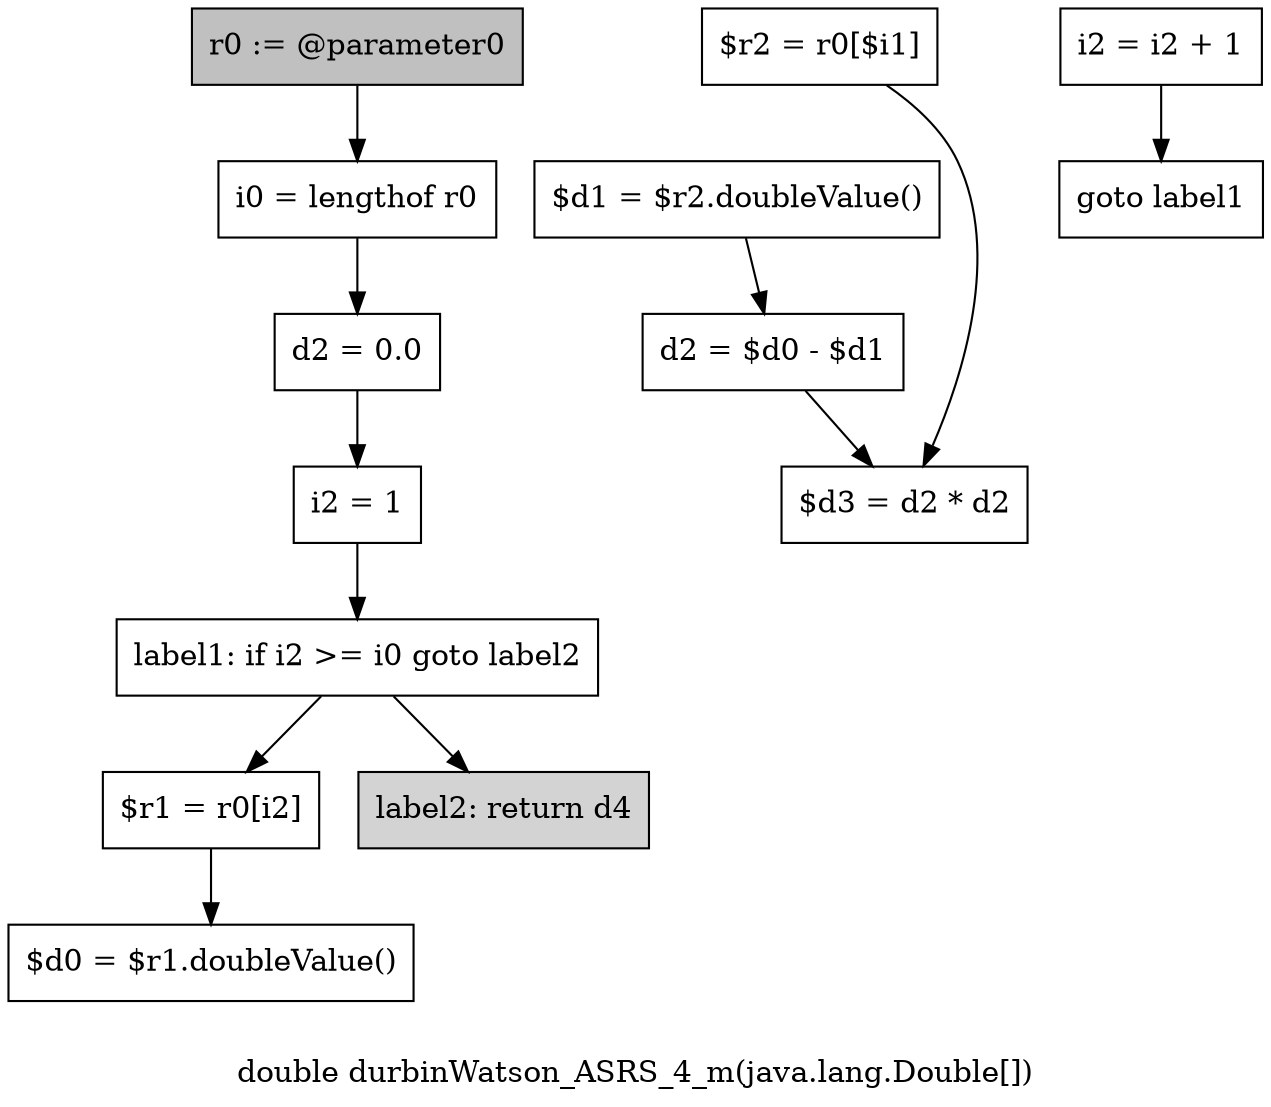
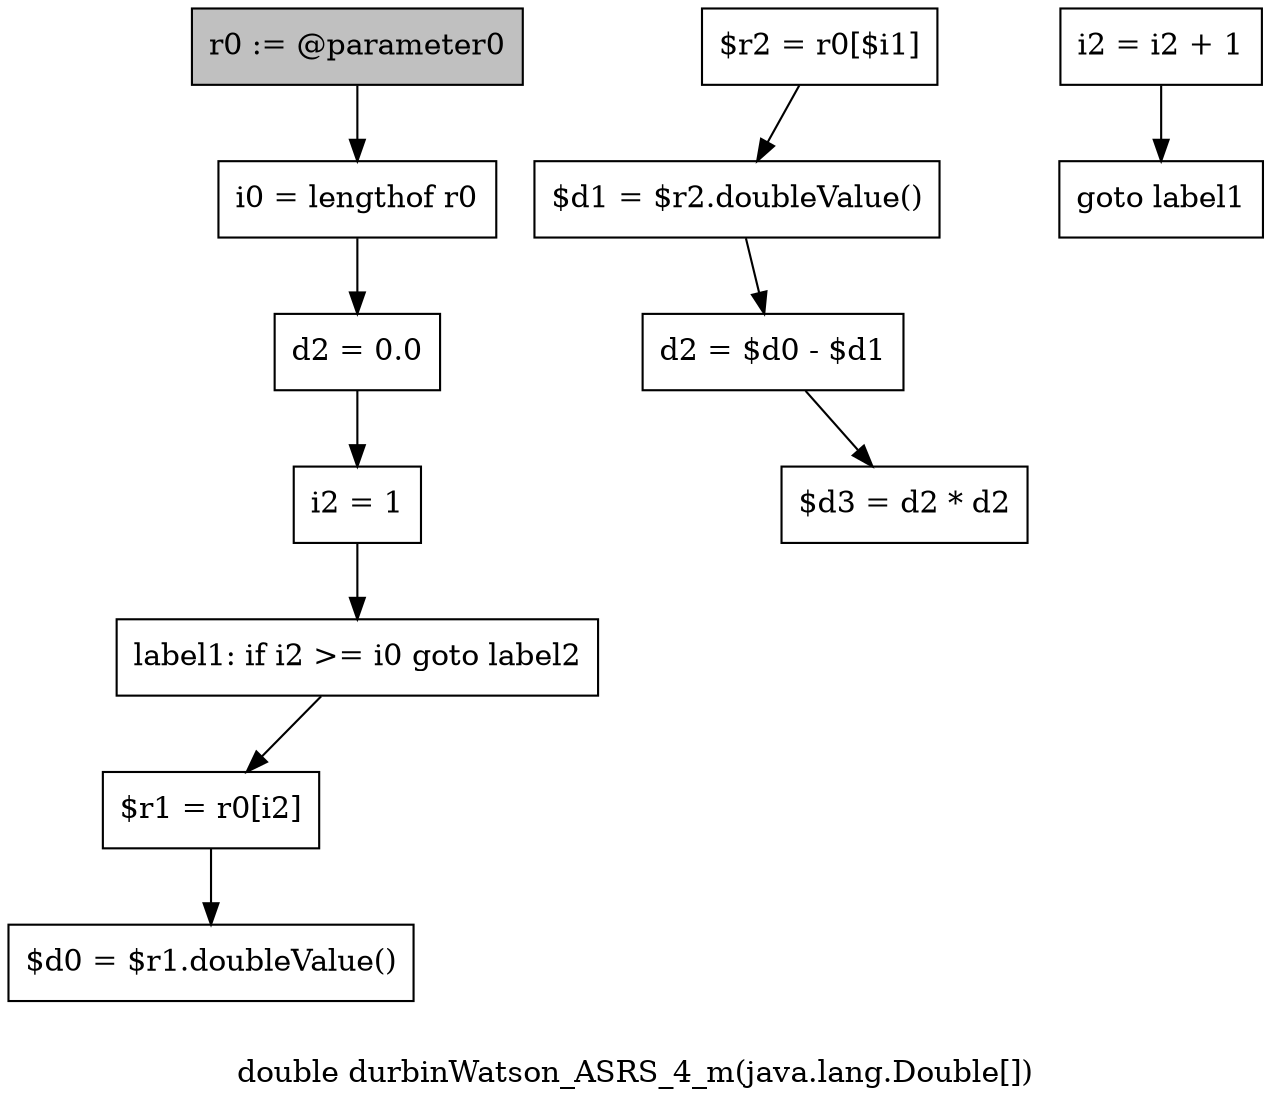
  digraph {
    label="double durbinWatson_ASRS_4_m(java.lang.Double[])"
    node [shape=box]
    n1 [fillcolor=gray label="r0 := @parameter0" style=filled]
    n2 [label="i0 = lengthof r0"]
    n3 [label="d2 = 0.0"]
    n4 [label="i2 = 1"]
    n5 [label="label1: if i2 >= i0 goto label2"]
    n6 [label="$r1 = r0[i2]"]
-   n7 [fillcolor=lightgray label="label2: return d4" style=filled]
    n8 [label="$d0 = $r1.doubleValue()"]
    n9 [label="$r2 = r0[$i1]"]
    n10 [label="$d1 = $r2.doubleValue()"]
    n11 [label="d2 = $d0 - $d1"]
    n12 [label="$d3 = d2 * d2"]
    n13 [label="i2 = i2 + 1"]
    n14 [label="goto label1"]
    n1 -> n2
    n2 -> n3
    n3 -> n4
    n4 -> n5
    n5 -> n6
-   n5 -> n7
    n6 -> n8
-   n9 -> n12
+   n9 -> n10
    n10 -> n11
    n11 -> n12
    n13 -> n14
  }
